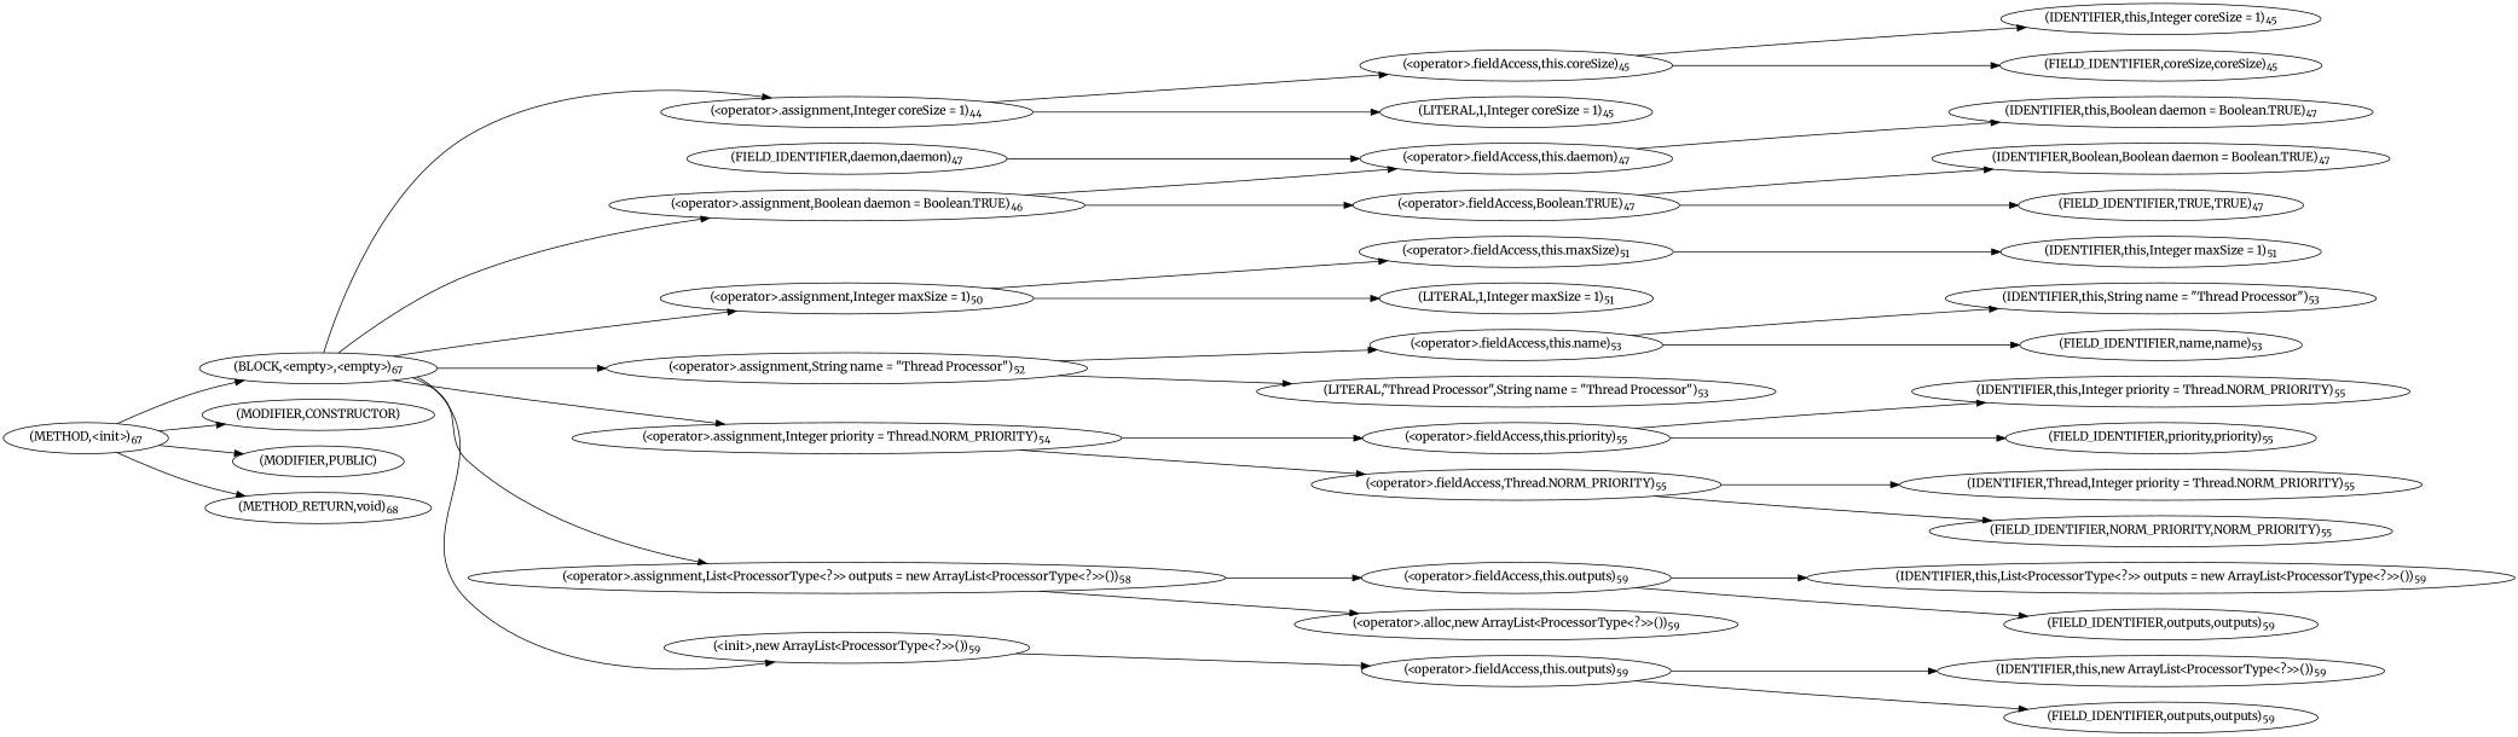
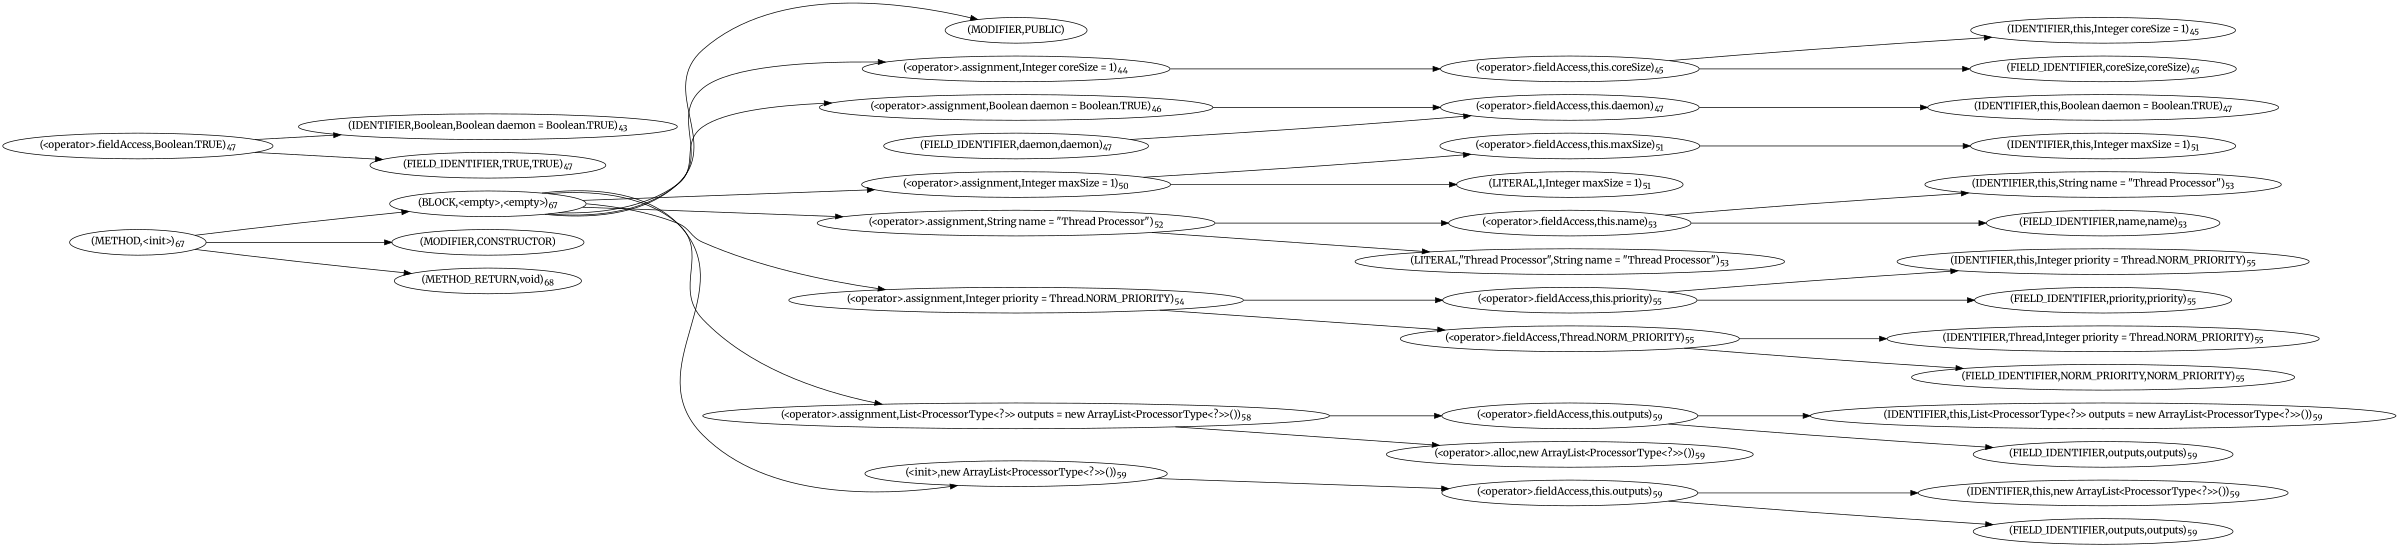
  digraph {
    fontname=Merriweather
    rankdir=LR
    node [fontname=Merriweather]
    edge [fontname=Merriweather]
    n1 [label=<(METHOD,&lt;init&gt;)<SUB>67</SUB>>]
    n2 [label=<(BLOCK,&lt;empty&gt;,&lt;empty&gt;)<SUB>67</SUB>>]
    n3 [label=<(MODIFIER,CONSTRUCTOR)>]
    n4 [label=<(MODIFIER,PUBLIC)>]
    n5 [label=<(METHOD_RETURN,void)<SUB>68</SUB>>]
    n6 [label=<(&lt;operator&gt;.assignment,Integer coreSize = 1)<SUB>44</SUB>>]
    n7 [label=<(&lt;operator&gt;.assignment,Boolean daemon = Boolean.TRUE)<SUB>46</SUB>>]
    n8 [label=<(&lt;operator&gt;.assignment,Integer maxSize = 1)<SUB>50</SUB>>]
    n9 [label=<(&lt;operator&gt;.assignment,String name = &quot;Thread Processor&quot;)<SUB>52</SUB>>]
    n10 [label=<(&lt;operator&gt;.assignment,Integer priority = Thread.NORM_PRIORITY)<SUB>54</SUB>>]
    n11 [label=<(&lt;operator&gt;.assignment,List&lt;ProcessorType&lt;?&gt;&gt; outputs = new ArrayList&lt;ProcessorType&lt;?&gt;&gt;())<SUB>58</SUB>>]
    n12 [label=<(&lt;init&gt;,new ArrayList&lt;ProcessorType&lt;?&gt;&gt;())<SUB>59</SUB>>]
    n13 [label=<(&lt;operator&gt;.fieldAccess,this.coreSize)<SUB>45</SUB>>]
-   n14 [label=<(LITERAL,1,Integer coreSize = 1)<SUB>45</SUB>>]
    n15 [label=<(&lt;operator&gt;.fieldAccess,this.daemon)<SUB>47</SUB>>]
    n16 [label=<(&lt;operator&gt;.fieldAccess,Boolean.TRUE)<SUB>47</SUB>>]
    n17 [label=<(&lt;operator&gt;.fieldAccess,this.maxSize)<SUB>51</SUB>>]
    n18 [label=<(LITERAL,1,Integer maxSize = 1)<SUB>51</SUB>>]
    n19 [label=<(&lt;operator&gt;.fieldAccess,this.name)<SUB>53</SUB>>]
    n20 [label=<(LITERAL,&quot;Thread Processor&quot;,String name = &quot;Thread Processor&quot;)<SUB>53</SUB>>]
    n21 [label=<(&lt;operator&gt;.fieldAccess,this.priority)<SUB>55</SUB>>]
    n22 [label=<(&lt;operator&gt;.fieldAccess,Thread.NORM_PRIORITY)<SUB>55</SUB>>]
    n23 [label=<(&lt;operator&gt;.fieldAccess,this.outputs)<SUB>59</SUB>>]
    n24 [label=<(&lt;operator&gt;.alloc,new ArrayList&lt;ProcessorType&lt;?&gt;&gt;())<SUB>59</SUB>>]
    n25 [label=<(&lt;operator&gt;.fieldAccess,this.outputs)<SUB>59</SUB>>]
    n26 [label=<(IDENTIFIER,this,Integer coreSize = 1)<SUB>45</SUB>>]
    n27 [label=<(FIELD_IDENTIFIER,coreSize,coreSize)<SUB>45</SUB>>]
    n28 [label=<(IDENTIFIER,this,Boolean daemon = Boolean.TRUE)<SUB>47</SUB>>]
-   n29 [label=<(IDENTIFIER,Boolean,Boolean daemon = Boolean.TRUE)<SUB>47</SUB>>]
+   n29 [label=<(IDENTIFIER,Boolean,Boolean daemon = Boolean.TRUE)<SUB>43</SUB>>]
    n30 [label=<(FIELD_IDENTIFIER,TRUE,TRUE)<SUB>47</SUB>>]
    n31 [label=<(FIELD_IDENTIFIER,daemon,daemon)<SUB>47</SUB>>]
    n32 [label=<(IDENTIFIER,this,Integer maxSize = 1)<SUB>51</SUB>>]
    n33 [label=<(IDENTIFIER,this,String name = &quot;Thread Processor&quot;)<SUB>53</SUB>>]
    n34 [label=<(FIELD_IDENTIFIER,name,name)<SUB>53</SUB>>]
    n35 [label=<(IDENTIFIER,this,Integer priority = Thread.NORM_PRIORITY)<SUB>55</SUB>>]
    n36 [label=<(FIELD_IDENTIFIER,priority,priority)<SUB>55</SUB>>]
    n37 [label=<(IDENTIFIER,Thread,Integer priority = Thread.NORM_PRIORITY)<SUB>55</SUB>>]
    n38 [label=<(FIELD_IDENTIFIER,NORM_PRIORITY,NORM_PRIORITY)<SUB>55</SUB>>]
    n39 [label=<(IDENTIFIER,this,List&lt;ProcessorType&lt;?&gt;&gt; outputs = new ArrayList&lt;ProcessorType&lt;?&gt;&gt;())<SUB>59</SUB>>]
    n40 [label=<(FIELD_IDENTIFIER,outputs,outputs)<SUB>59</SUB>>]
    n41 [label=<(IDENTIFIER,this,new ArrayList&lt;ProcessorType&lt;?&gt;&gt;())<SUB>59</SUB>>]
    n42 [label=<(FIELD_IDENTIFIER,outputs,outputs)<SUB>59</SUB>>]
    n1 -> n2
    n1 -> n3
-   n1 -> n4
+   n2 -> n4
    n1 -> n5
    n2 -> n6
    n2 -> n7
    n2 -> n8
    n2 -> n9
    n2 -> n10
    n2 -> n11
    n2 -> n12
    n6 -> n13
-   n6 -> n14
    n7 -> n15
-   n7 -> n16
    n8 -> n17
    n8 -> n18
    n9 -> n19
    n9 -> n20
    n10 -> n21
    n10 -> n22
    n11 -> n23
    n11 -> n24
    n12 -> n25
    n13 -> n26
    n13 -> n27
    n15 -> n28
    n16 -> n29
    n16 -> n30
    n17 -> n32
    n19 -> n33
    n19 -> n34
    n21 -> n35
    n21 -> n36
    n22 -> n37
    n22 -> n38
    n23 -> n39
    n23 -> n40
    n25 -> n41
    n25 -> n42
    n31 -> n15
  }
